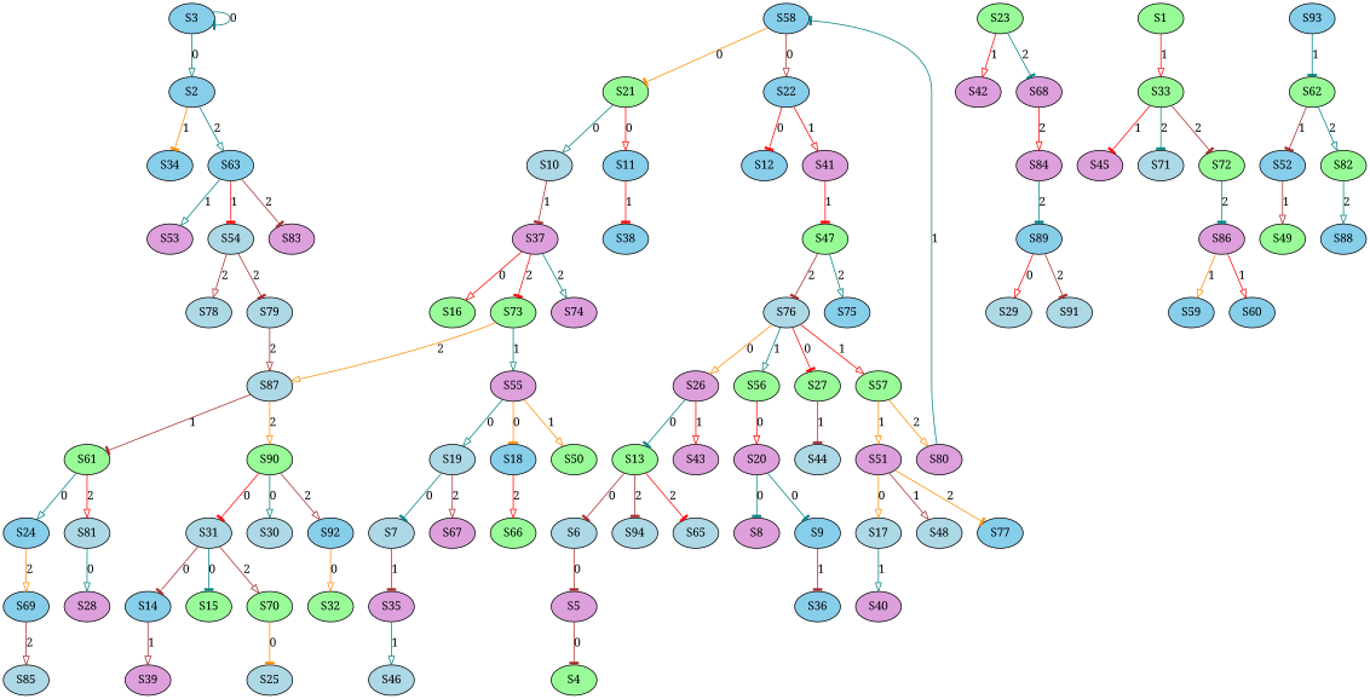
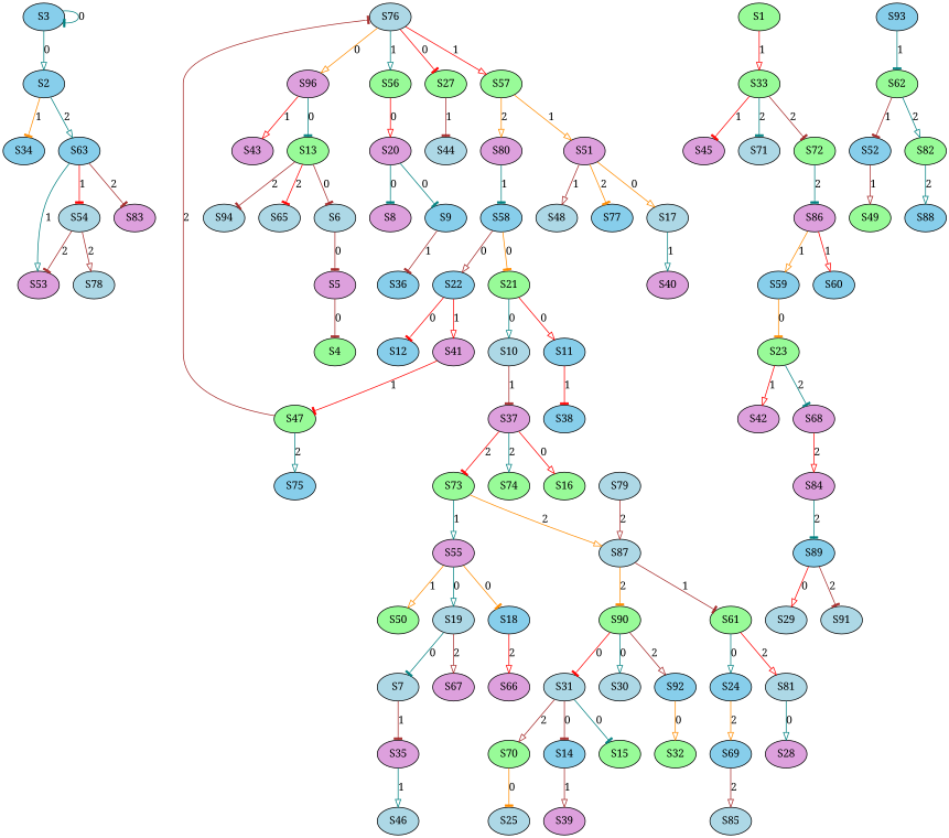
  strict digraph {
    fontname="Noto Serif"
    node [fillcolor=skyblue fontname="Noto Serif" style=filled]
    edge [arrowhead=onormal color=teal fontname="Noto Serif"]
    S3
    S2
    S34
    S63
    S53 [fillcolor=plum]
    S54 [fillcolor=lightblue]
    S83 [fillcolor=plum]
    S5 [fillcolor=plum]
    S4 [fillcolor=palegreen]
    S6 [fillcolor=lightblue]
    S13 [fillcolor=palegreen]
    n12 [fillcolor=lightblue label=S94]
    S65 [fillcolor=lightblue]
    S19 [fillcolor=lightblue]
    S7 [fillcolor=lightblue]
    S67 [fillcolor=plum]
    S35 [fillcolor=plum]
    S46 [fillcolor=lightblue]
    S20 [fillcolor=plum]
    S8 [fillcolor=plum]
    S9
    S36
    S21 [fillcolor=palegreen]
    S10 [fillcolor=lightblue]
    S11
    S37 [fillcolor=plum]
    S38
    S16 [fillcolor=palegreen]
    S73 [fillcolor=palegreen]
-   S74 [fillcolor=plum]
+   S74 [fillcolor=palegreen]
    S22
    S12
    S41 [fillcolor=plum]
    S47 [fillcolor=palegreen]
-   S26 [fillcolor=plum]
+   S26 [fillcolor=plum label=S96]
    S43 [fillcolor=plum]
    S31 [fillcolor=lightblue]
    S14
    S15 [fillcolor=palegreen]
    S70 [fillcolor=palegreen]
    S39 [fillcolor=plum]
    S25 [fillcolor=lightblue]
    S55 [fillcolor=plum]
    S87 [fillcolor=lightblue]
    S51 [fillcolor=plum]
    S17 [fillcolor=lightblue]
    S48 [fillcolor=lightblue]
    S77
    S40 [fillcolor=plum]
    S18
    S50 [fillcolor=palegreen]
-   S66 [fillcolor=palegreen]
+   S66 [fillcolor=plum]
    S56 [fillcolor=palegreen]
    S58
    S23 [fillcolor=palegreen]
    S59
    S42 [fillcolor=plum]
    S68 [fillcolor=plum]
    S84 [fillcolor=plum]
    S61 [fillcolor=palegreen]
    S24
    S81 [fillcolor=lightblue]
    S69
    S28 [fillcolor=plum]
    S85 [fillcolor=lightblue]
    S76 [fillcolor=lightblue]
    S27 [fillcolor=palegreen]
    S57 [fillcolor=palegreen]
    S44 [fillcolor=lightblue]
    S80 [fillcolor=plum]
    S29 [fillcolor=lightblue]
    S89
    S91 [fillcolor=lightblue]
    S90 [fillcolor=palegreen]
    S30 [fillcolor=lightblue]
    S92
    S32 [fillcolor=palegreen]
    S62 [fillcolor=palegreen]
    S93
    S1 [fillcolor=palegreen]
    S33 [fillcolor=palegreen]
    S45 [fillcolor=plum]
    S71 [fillcolor=lightblue]
    S72 [fillcolor=palegreen]
    S86 [fillcolor=plum]
    S75
    S49 [fillcolor=palegreen]
    S52
    S82 [fillcolor=palegreen]
    S88
    S78 [fillcolor=lightblue]
    S79 [fillcolor=lightblue]
    S60
    S3 -> S3 [arrowhead=tee label=0]
    S3 -> S2 [label=0]
    S2 -> S34 [arrowhead=tee color=darkorange label=1]
    S2 -> S63 [label=2]
    S63 -> S53 [label=1]
    S63 -> S54 [arrowhead=tee color=red label=1]
    S63 -> S83 [arrowhead=tee color=brown label=2]
    S54 -> S78 [color=brown label=2]
-   S54 -> S79 [arrowhead=tee color=brown label=2]
+   S54 -> S53 [arrowhead=tee color=brown label=2]
    S5 -> S4 [arrowhead=tee color=brown label=0]
    S6 -> S5 [arrowhead=tee color=brown label=0]
    S13 -> S6 [arrowhead=tee color=brown label=0]
    S13 -> n12 [arrowhead=tee color=brown label=2]
    S13 -> S65 [arrowhead=tee color=red label=2]
    S19 -> S7 [arrowhead=tee label=0]
    S19 -> S67 [color=brown label=2]
    S7 -> S35 [arrowhead=tee color=brown label=1]
    S35 -> S46 [label=1]
    S20 -> S8 [arrowhead=tee label=0]
    S20 -> S9 [arrowhead=tee label=0]
    S9 -> S36 [arrowhead=tee color=brown label=1]
    S21 -> S10 [label=0]
    S21 -> S11 [color=red label=0]
    S10 -> S37 [arrowhead=tee color=brown label=1]
    S11 -> S38 [arrowhead=tee color=red label=1]
    S37 -> S16 [color=red label=0]
    S37 -> S73 [arrowhead=tee color=red label=2]
    S37 -> S74 [label=2]
    S73 -> S55 [label=1]
    S73 -> S87 [color=darkorange label=2]
    S22 -> S12 [arrowhead=tee color=red label=0]
    S22 -> S41 [color=red label=1]
    S41 -> S47 [arrowhead=tee color=red label=1]
    S47 -> S76 [arrowhead=tee color=brown label=2]
    S47 -> S75 [label=2]
    S26 -> S13 [arrowhead=tee label=0]
    S26 -> S43 [color=red label=1]
    S31 -> S14 [arrowhead=tee color=brown label=0]
    S31 -> S15 [arrowhead=tee label=0]
    S31 -> S70 [color=brown label=2]
    S14 -> S39 [color=brown label=1]
    S70 -> S25 [arrowhead=tee color=darkorange label=0]
    S55 -> S19 [label=0]
    S55 -> S18 [arrowhead=tee color=darkorange label=0]
    S55 -> S50 [color=darkorange label=1]
    S87 -> S61 [arrowhead=tee color=brown label=1]
-   S87 -> S90 [color=darkorange label=2]
+   S87 -> S90 [arrowhead=tee color=darkorange label=2]
    S51 -> S17 [color=darkorange label=0]
    S51 -> S48 [color=brown label=1]
    S51 -> S77 [arrowhead=tee color=darkorange label=2]
    S17 -> S40 [label=1]
    S18 -> S66 [color=red label=2]
    S56 -> S20 [color=red label=0]
    S58 -> S21 [arrowhead=tee color=darkorange label=0]
    S58 -> S22 [color=brown label=0]
    S23 -> S42 [color=red label=1]
    S23 -> S68 [arrowhead=tee label=2]
+   S59 -> S23 [arrowhead=tee color=darkorange label=0]
    S68 -> S84 [color=red label=2]
    S84 -> S89 [arrowhead=tee label=2]
    S61 -> S24 [label=0]
    S61 -> S81 [color=red label=2]
    S24 -> S69 [color=darkorange label=2]
    S81 -> S28 [label=0]
    S69 -> S85 [color=brown label=2]
    S76 -> S26 [color=darkorange label=0]
    S76 -> S56 [label=1]
    S76 -> S27 [arrowhead=tee color=red label=0]
    S76 -> S57 [color=red label=1]
    S27 -> S44 [arrowhead=tee color=brown label=1]
    S57 -> S51 [color=darkorange label=1]
    S57 -> S80 [color=darkorange label=2]
    S80 -> S58 [arrowhead=tee label=1]
    S89 -> S29 [color=red label=0]
    S89 -> S91 [arrowhead=tee color=brown label=2]
    S90 -> S31 [arrowhead=tee color=red label=0]
    S90 -> S30 [label=0]
    S90 -> S92 [color=brown label=2]
    S92 -> S32 [color=darkorange label=0]
    S62 -> S52 [arrowhead=tee color=brown label=1]
    S62 -> S82 [label=2]
    S93 -> S62 [arrowhead=tee label=1]
    S1 -> S33 [color=red label=1]
    S33 -> S45 [arrowhead=tee color=red label=1]
    S33 -> S71 [arrowhead=tee label=2]
    S33 -> S72 [arrowhead=tee color=brown label=2]
    S72 -> S86 [arrowhead=tee label=2]
    S86 -> S59 [color=darkorange label=1]
    S86 -> S60 [color=red label=1]
    S52 -> S49 [color=brown label=1]
    S82 -> S88 [label=2]
    S79 -> S87 [color=brown label=2]
  }
